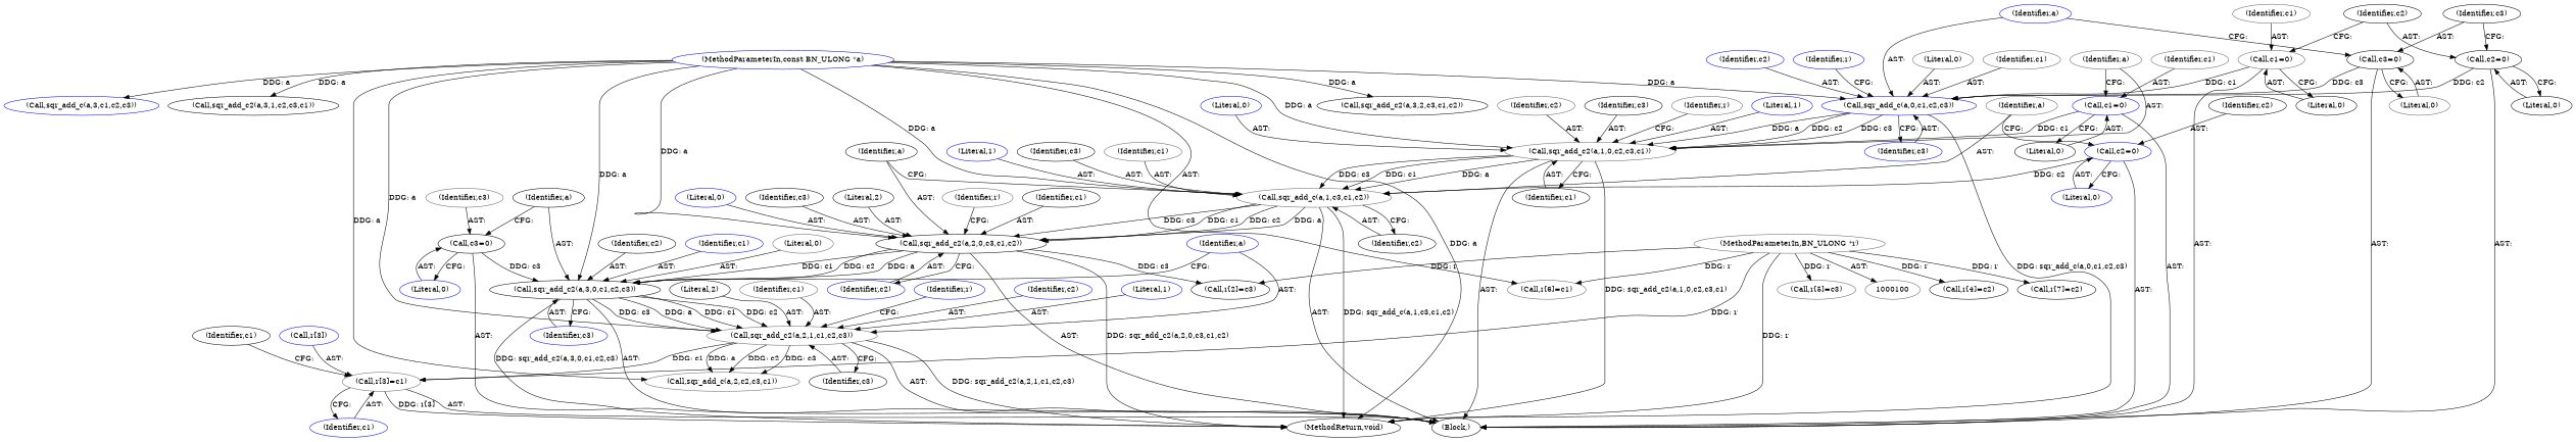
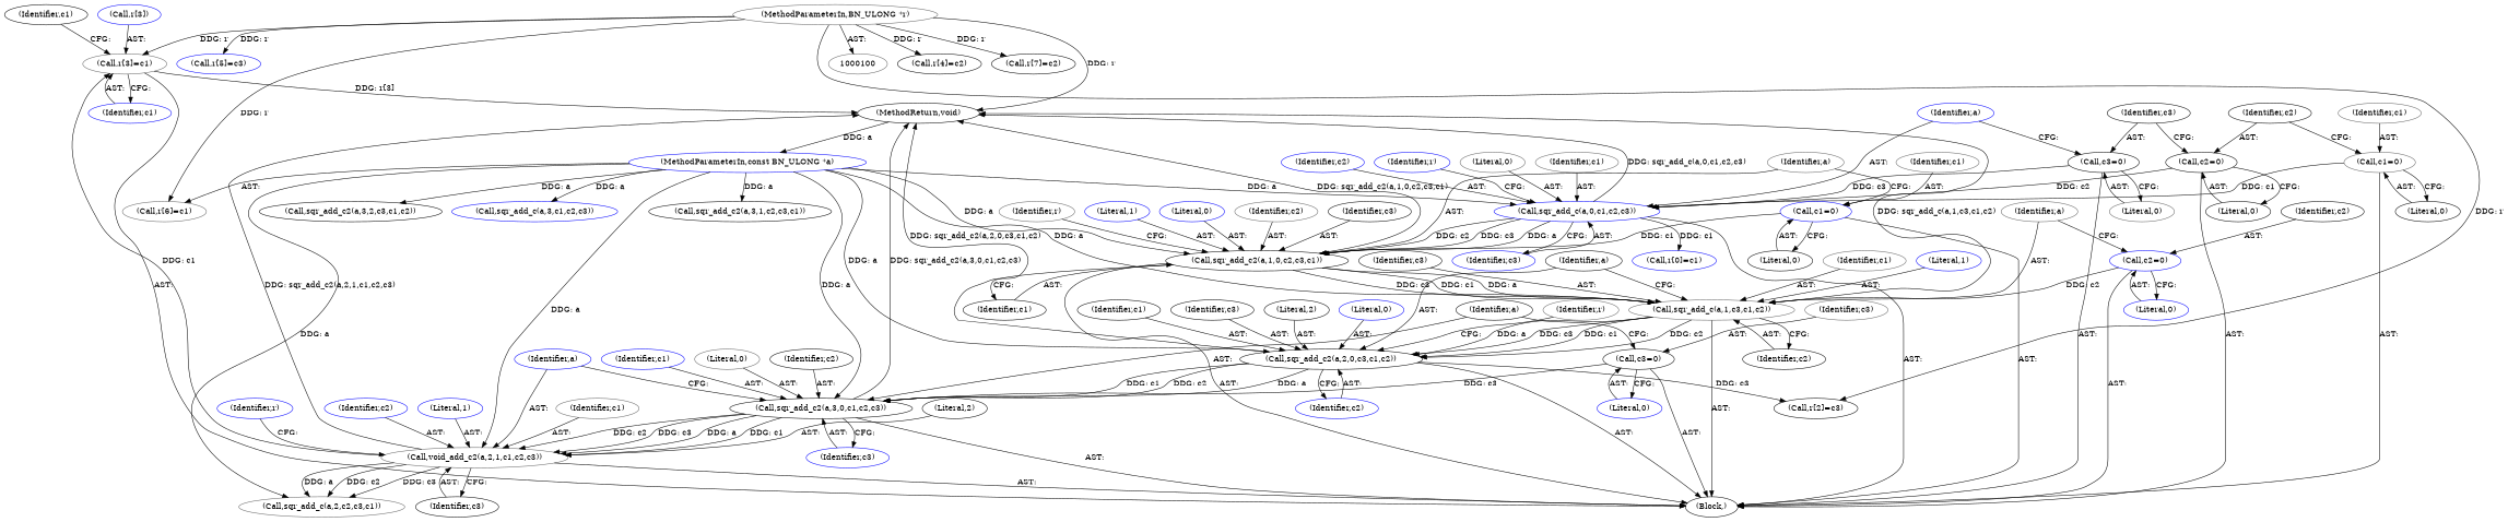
  digraph {
    node [color=black]
    n1 [color=gray40 label="(Call,r[3]=c1)"]
    n2 [color=blue label="(Identifier,c1)"]
    n3 [label="(MethodReturn,void)"]
    n4 [label="(Block,)"]
-   n5 [color=gray40 label="(Call,sqr_add_c2(a,2,1,c1,c2,c3))"]
+   n5 [color=gray40 label="(Call,void_add_c2(a,2,1,c1,c2,c3))"]
    n6 [color=gray40 label="(Call,sqr_add_c(a,2,c2,c3,c1))"]
    n7 [label="(Identifier,c3)"]
    n8 [label="(Call,sqr_add_c2(a,3,0,c1,c2,c3))"]
    n9 [color=blue label="(Identifier,c3)"]
    n10 [label="(Call,sqr_add_c2(a,2,0,c3,c1,c2))"]
    n11 [color=blue label="(Identifier,c2)"]
    n12 [label="(Call,r[2]=c3)"]
    n13 [color=gray40 label="(Call,sqr_add_c(a,1,c3,c1,c2))"]
    n14 [label="(Identifier,c2)"]
-   n15 [color=gray40 label="(Call,sqr_add_c2(a,1,0,c2,c3,c1))"]
+   n15 [label="(Call,sqr_add_c2(a,1,0,c2,c3,c1))"]
    n16 [label="(Identifier,c1)"]
    n17 [color=blue label="(Call,sqr_add_c(a,0,c1,c2,c3))"]
    n18 [color=blue label="(Identifier,c3)"]
+   n19 [color=blue label="(Call,r[0]=c1)"]
    n20 [color=blue label="(MethodParameterIn,const BN_ULONG *a)"]
    n21 [label="(Call,sqr_add_c2(a,3,2,c3,c1,c2))"]
    n22 [color=blue label="(Call,sqr_add_c(a,3,c1,c2,c3))"]
    n23 [label="(Call,sqr_add_c2(a,3,1,c2,c3,c1))"]
    n24 [color=gray40 label="(Call,r[6]=c1)"]
    1000100 [color=gray40]
    n26 [color=gray40 label="(Call,c1=0)"]
    n27 [label="(Literal,0)"]
    n28 [label="(Call,c2=0)"]
    n29 [label="(Literal,0)"]
    n30 [label="(Call,c3=0)"]
    n31 [color=gray40 label="(Literal,0)"]
    n32 [color=blue label="(Call,c1=0)"]
    n33 [label="(Literal,0)"]
    n34 [color=blue label="(Call,c2=0)"]
    n35 [color=blue label="(Literal,0)"]
    n36 [label="(Call,c3=0)"]
    n37 [color=blue label="(Literal,0)"]
    n38 [color=gray40 label="(MethodParameterIn,BN_ULONG *r)"]
    n39 [label="(Call,r[4]=c2)"]
    n40 [label="(Call,r[7]=c2)"]
-   n41 [color=gray40 label="(Call,r[5]=c3)"]
+   n41 [color=blue label="(Call,r[5]=c3)"]
    n42 [color=blue label="(Literal,0)"]
    n43 [label="(Identifier,c2)"]
    n44 [color=blue label="(Identifier,r)"]
    n45 [color=gray40 label="(Identifier,c1)"]
    n46 [label="(Identifier,c1)"]
    n47 [label="(Identifier,c3)"]
    n48 [color=gray40 label="(Identifier,c1)"]
    n49 [label="(Identifier,c1)"]
    n50 [color=gray40 label="(Identifier,c2)"]
    n51 [color=gray40 label="(Literal,0)"]
    n52 [label="(Identifier,a)"]
    n53 [label="(Identifier,c3)"]
    n54 [color=blue label="(Identifier,r)"]
    n55 [color=blue label="(Identifier,a)"]
    n56 [color=gray40 label="(Identifier,c1)"]
    n57 [color=gray40 label="(Identifier,c3)"]
    n58 [color=blue label="(Identifier,c2)"]
    n59 [label="(Identifier,c2)"]
    n60 [color=gray40 label="(Identifier,c1)"]
    n61 [color=blue label="(Identifier,c2)"]
    n62 [color=blue label="(Identifier,a)"]
    n63 [color=blue label="(Literal,1)"]
    n64 [color=blue label="(Identifier,c1)"]
    n65 [color=gray40 label="(Identifier,a)"]
    n66 [label="(Identifier,c3)"]
    n67 [label="(Identifier,c2)"]
    n68 [color=gray40 label="(Identifier,r)"]
    n69 [label="(Literal,2)"]
    n70 [label="(Identifier,c3)"]
    n71 [label="(Literal,2)"]
    n72 [color=gray40 label="(Identifier,c1)"]
    n73 [color=blue label="(Literal,1)"]
    n74 [color=blue label="(Literal,0)"]
    n75 [color=gray40 label="(Identifier,r)"]
    n76 [color=blue label="(Literal,1)"]
    n77 [color=blue label="(Call,r[3])"]
    n78 [color=gray40 label="(Identifier,a)"]
    n79 [label="(Identifier,a)"]
    n80 [color=gray40 label="(Literal,0)"]
    n1 -> n2 [label="CFG: "]
    n1 -> n3 [label="DDG: r[3]"]
    n1 -> n4 [label="AST: "]
    n2 -> n1 [label="AST: "]
    n5 -> n1 [label="DDG: c1"]
    n5 -> n3 [label="DDG: sqr_add_c2(a,2,1,c1,c2,c3)"]
    n5 -> n4 [label="AST: "]
    n5 -> n6 [label="DDG: a"]
    n5 -> n6 [label="DDG: c2"]
    n5 -> n6 [label="DDG: c3"]
    n5 -> n7 [label="CFG: "]
    n7 -> n5 [label="AST: "]
    n8 -> n3 [label="DDG: sqr_add_c2(a,3,0,c1,c2,c3)"]
    n8 -> n4 [label="AST: "]
    n8 -> n5 [label="DDG: a"]
    n8 -> n5 [label="DDG: c1"]
    n8 -> n5 [label="DDG: c2"]
    n8 -> n5 [label="DDG: c3"]
    n8 -> n9 [label="CFG: "]
    n9 -> n8 [label="AST: "]
    n10 -> n3 [label="DDG: sqr_add_c2(a,2,0,c3,c1,c2)"]
    n10 -> n4 [label="AST: "]
    n10 -> n8 [label="DDG: a"]
    n10 -> n8 [label="DDG: c1"]
    n10 -> n8 [label="DDG: c2"]
    n10 -> n11 [label="CFG: "]
    n10 -> n12 [label="DDG: c3"]
    n11 -> n10 [label="AST: "]
    n13 -> n3 [label="DDG: sqr_add_c(a,1,c3,c1,c2)"]
    n13 -> n4 [label="AST: "]
    n13 -> n10 [label="DDG: a"]
    n13 -> n10 [label="DDG: c3"]
    n13 -> n10 [label="DDG: c1"]
    n13 -> n10 [label="DDG: c2"]
    n13 -> n14 [label="CFG: "]
    n14 -> n13 [label="AST: "]
    n15 -> n3 [label="DDG: sqr_add_c2(a,1,0,c2,c3,c1)"]
    n15 -> n4 [label="AST: "]
    n15 -> n13 [label="DDG: a"]
    n15 -> n13 [label="DDG: c3"]
    n15 -> n13 [label="DDG: c1"]
    n15 -> n16 [label="CFG: "]
    n16 -> n15 [label="AST: "]
    n17 -> n3 [label="DDG: sqr_add_c(a,0,c1,c2,c3)"]
+   n17 -> n4 [label="AST: "]
    n17 -> n15 [label="DDG: a"]
    n17 -> n15 [label="DDG: c2"]
    n17 -> n15 [label="DDG: c3"]
    n17 -> n18 [label="CFG: "]
+   n17 -> n19 [label="DDG: c1"]
    n18 -> n17 [label="AST: "]
-   n20 -> n3 [label="DDG: a"]
+   n3 -> n20 [label="DDG: a"]
    n20 -> n5 [label="DDG: a"]
    n20 -> n6 [label="DDG: a"]
    n20 -> n8 [label="DDG: a"]
    n20 -> n10 [label="DDG: a"]
    n20 -> n13 [label="DDG: a"]
    n20 -> n15 [label="DDG: a"]
    n20 -> n17 [label="DDG: a"]
    n20 -> n21 [label="DDG: a"]
    n20 -> n22 [label="DDG: a"]
    n20 -> n23 [label="DDG: a"]
    n20 -> n24 [label="AST: "]
    n26 -> n4 [label="AST: "]
    n26 -> n17 [label="DDG: c1"]
    n26 -> n27 [label="CFG: "]
    n27 -> n26 [label="AST: "]
    n28 -> n4 [label="AST: "]
    n28 -> n17 [label="DDG: c2"]
    n28 -> n29 [label="CFG: "]
    n29 -> n28 [label="AST: "]
    n30 -> n4 [label="AST: "]
    n30 -> n17 [label="DDG: c3"]
    n30 -> n31 [label="CFG: "]
    n31 -> n30 [label="AST: "]
    n32 -> n4 [label="AST: "]
    n32 -> n15 [label="DDG: c1"]
    n32 -> n33 [label="CFG: "]
    n33 -> n32 [label="AST: "]
    n34 -> n4 [label="AST: "]
    n34 -> n13 [label="DDG: c2"]
    n34 -> n35 [label="CFG: "]
    n35 -> n34 [label="AST: "]
    n36 -> n4 [label="AST: "]
    n36 -> n8 [label="DDG: c3"]
    n36 -> n37 [label="CFG: "]
    n37 -> n36 [label="AST: "]
    n38 -> n1 [label="DDG: r"]
    n38 -> n3 [label="DDG: r"]
    n38 -> n12 [label="DDG: r"]
    n38 -> n24 [label="DDG: r"]
    n38 -> 1000100 [label="AST: "]
    n38 -> n39 [label="DDG: r"]
    n38 -> n40 [label="DDG: r"]
    n38 -> n41 [label="DDG: r"]
    n42 -> n15 [label="AST: "]
    n43 -> n34 [label="AST: "]
    n44 -> n17 [label="CFG: "]
    n45 -> n5 [label="AST: "]
    n46 -> n10 [label="AST: "]
    n47 -> n28 [label="CFG: "]
    n47 -> n30 [label="AST: "]
    n48 -> n32 [label="AST: "]
    n49 -> n1 [label="CFG: "]
    n50 -> n15 [label="AST: "]
    n51 -> n17 [label="AST: "]
    n52 -> n10 [label="AST: "]
    n52 -> n13 [label="CFG: "]
    n53 -> n10 [label="AST: "]
    n54 -> n5 [label="CFG: "]
    n55 -> n5 [label="AST: "]
    n55 -> n8 [label="CFG: "]
    n56 -> n17 [label="AST: "]
    n57 -> n36 [label="AST: "]
    n58 -> n17 [label="AST: "]
    n59 -> n8 [label="AST: "]
    n60 -> n26 [label="AST: "]
    n61 -> n5 [label="AST: "]
    n62 -> n17 [label="AST: "]
    n62 -> n30 [label="CFG: "]
    n63 -> n5 [label="AST: "]
    n64 -> n8 [label="AST: "]
    n65 -> n13 [label="AST: "]
    n65 -> n34 [label="CFG: "]
    n66 -> n15 [label="AST: "]
    n67 -> n26 [label="CFG: "]
    n67 -> n28 [label="AST: "]
    n68 -> n15 [label="CFG: "]
    n69 -> n5 [label="AST: "]
    n70 -> n13 [label="AST: "]
    n71 -> n10 [label="AST: "]
    n72 -> n13 [label="AST: "]
    n73 -> n15 [label="AST: "]
    n74 -> n10 [label="AST: "]
    n75 -> n10 [label="CFG: "]
    n76 -> n13 [label="AST: "]
    n77 -> n1 [label="AST: "]
    n78 -> n15 [label="AST: "]
    n78 -> n32 [label="CFG: "]
    n79 -> n8 [label="AST: "]
    n79 -> n36 [label="CFG: "]
    n80 -> n8 [label="AST: "]
  }
